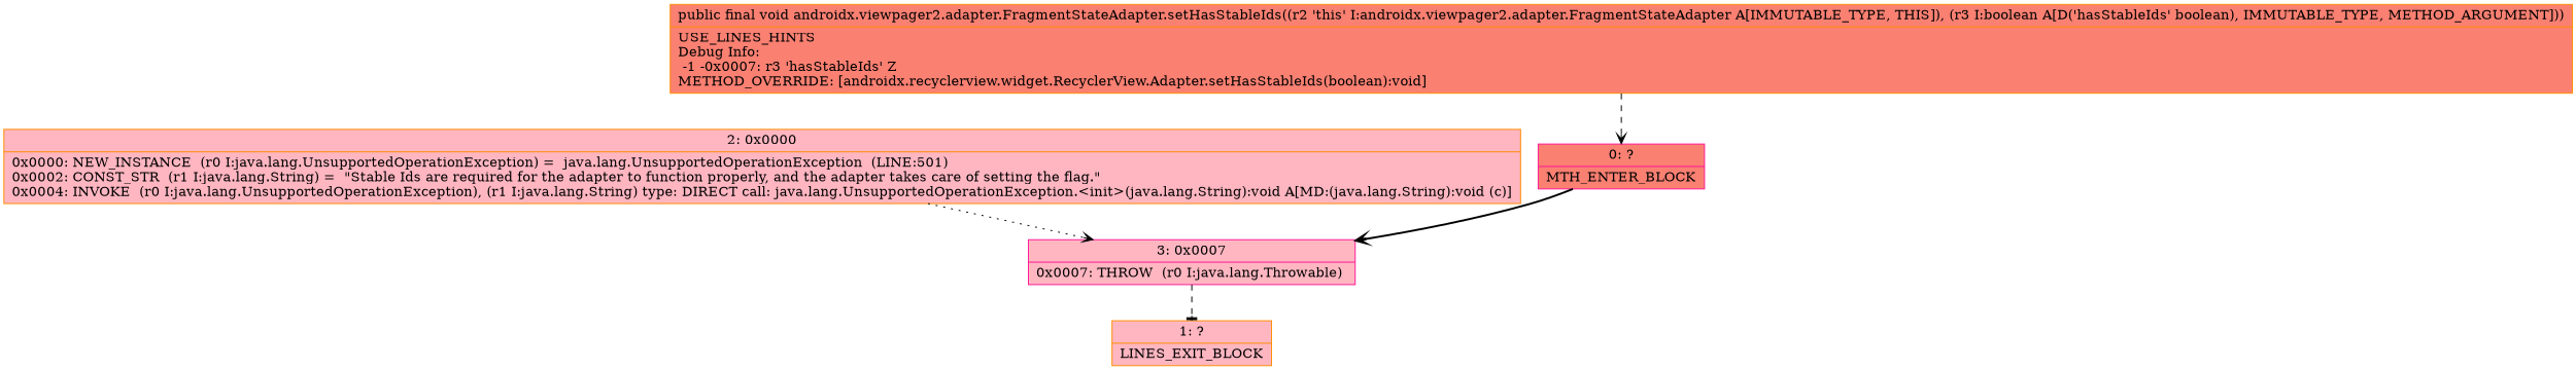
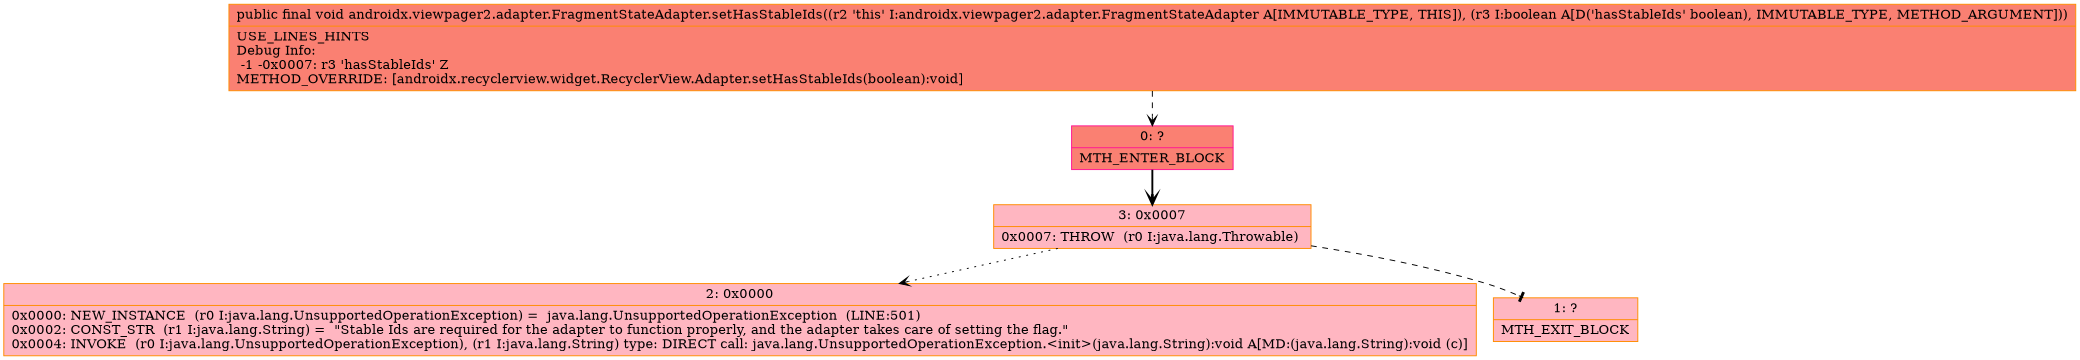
  digraph {
    node [color=darkorange fillcolor=lightpink shape=record style=filled]
    edge [arrowhead=vee style=dashed]
    n1 [color=deeppink fillcolor=salmon label="{0\:\ ?|MTH_ENTER_BLOCK\l}"]
-   n2 [color=deeppink label="{3\:\ 0x0007|0x0007: THROW  (r0 I:java.lang.Throwable) \l}"]
+   n2 [label="{3\:\ 0x0007|0x0007: THROW  (r0 I:java.lang.Throwable) \l}"]
    n3 [label="{2\:\ 0x0000|0x0000: NEW_INSTANCE  (r0 I:java.lang.UnsupportedOperationException) =  java.lang.UnsupportedOperationException  (LINE:501)\l0x0002: CONST_STR  (r1 I:java.lang.String) =  \"Stable Ids are required for the adapter to function properly, and the adapter takes care of setting the flag.\" \l0x0004: INVOKE  (r0 I:java.lang.UnsupportedOperationException), (r1 I:java.lang.String) type: DIRECT call: java.lang.UnsupportedOperationException.\<init\>(java.lang.String):void A[MD:(java.lang.String):void (c)]\l}"]
-   n4 [label="{1\:\ ?|LINES_EXIT_BLOCK\l}"]
+   n4 [label="{1\:\ ?|MTH_EXIT_BLOCK\l}"]
    n5 [fillcolor=salmon label="{public final void androidx.viewpager2.adapter.FragmentStateAdapter.setHasStableIds((r2 'this' I:androidx.viewpager2.adapter.FragmentStateAdapter A[IMMUTABLE_TYPE, THIS]), (r3 I:boolean A[D('hasStableIds' boolean), IMMUTABLE_TYPE, METHOD_ARGUMENT]))  | USE_LINES_HINTS\lDebug Info:\l  \-1 \-0x0007: r3 'hasStableIds' Z\lMETHOD_OVERRIDE: [androidx.recyclerview.widget.RecyclerView.Adapter.setHasStableIds(boolean):void]\l}"]
    n1 -> n2 [style=bold]
    n2 -> n4 [arrowhead=tee]
-   n3 -> n2 [style=dotted]
+   n2 -> n3 [style=dotted]
    n5 -> n1
  }
